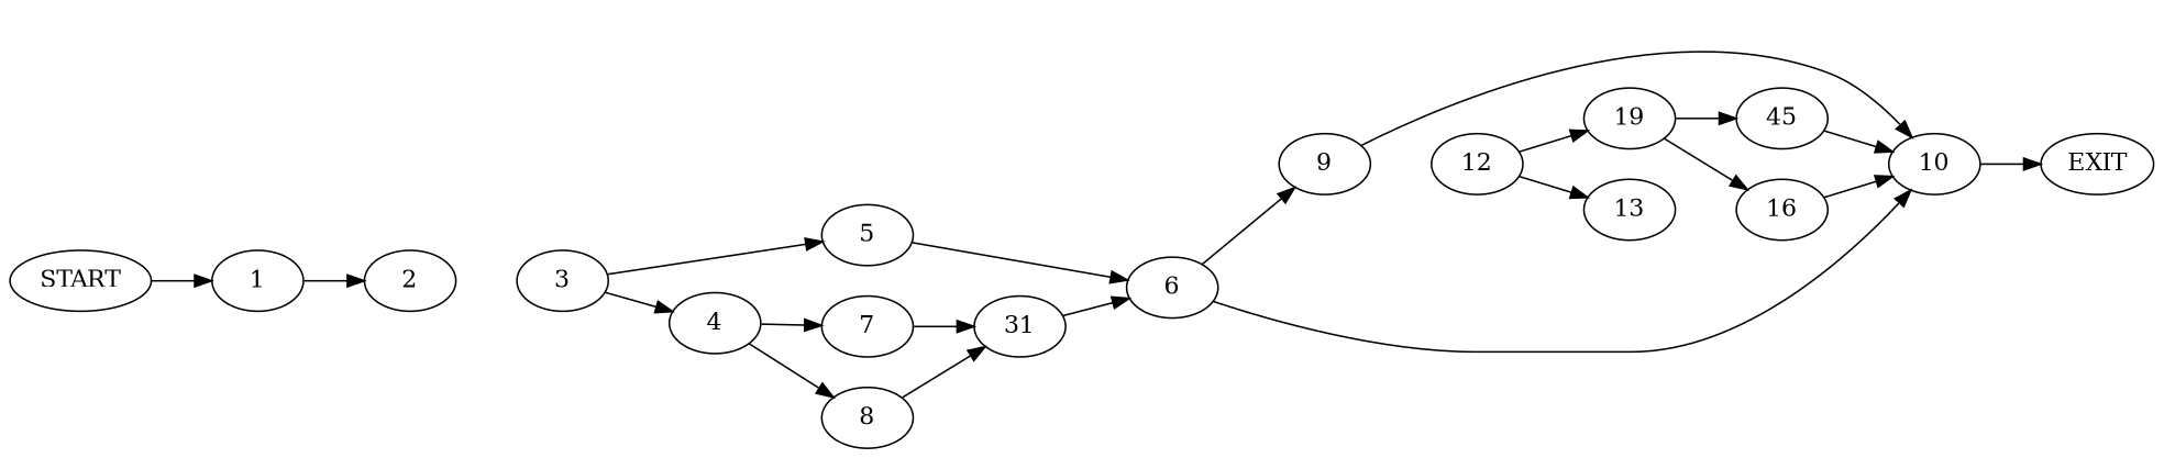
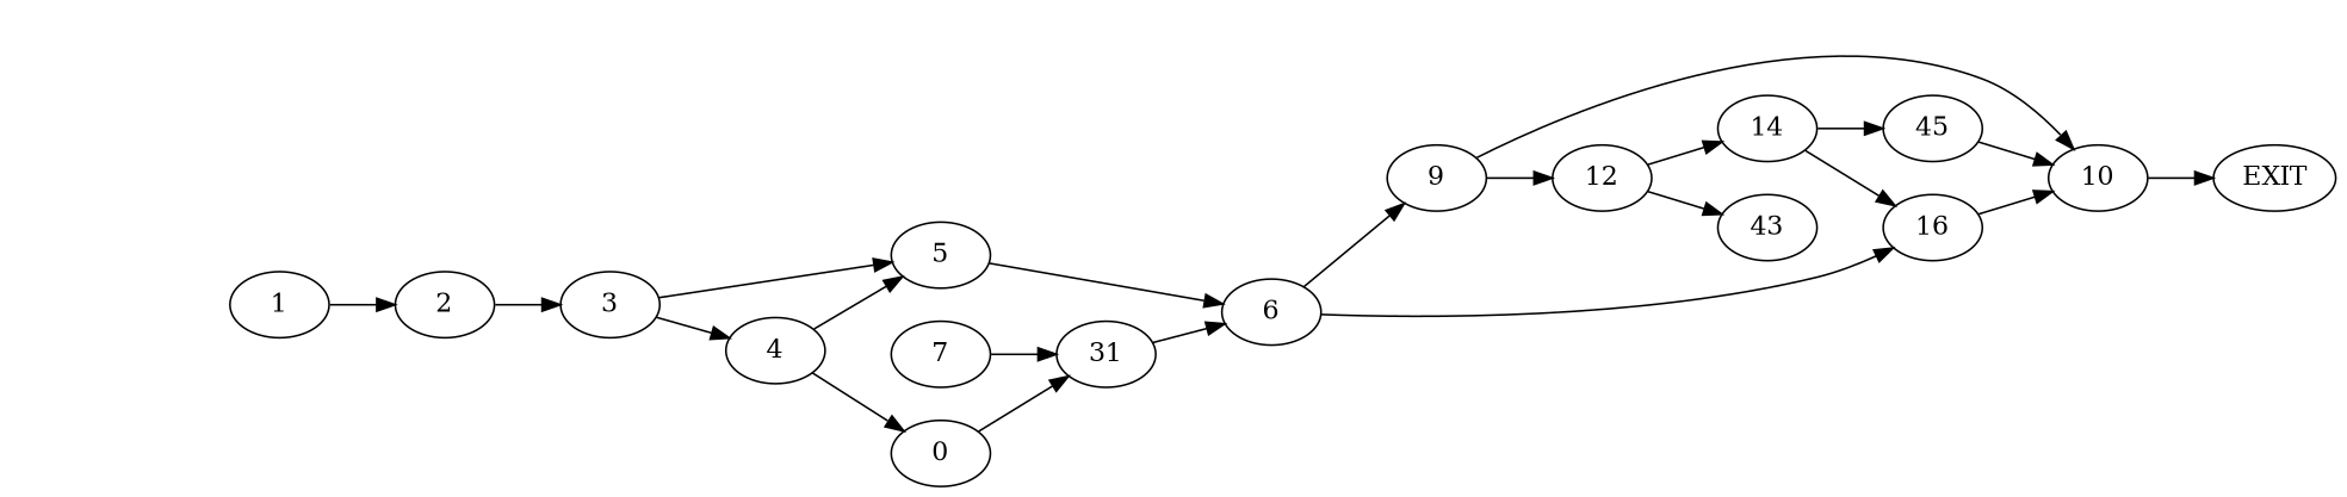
  digraph {
    rankdir=LR
-   n1 [label=START]
    1
    2
    n4 [label=EXIT]
    3
    4
    5
    7
-   8
+   8 [label=0]
    6
    n11 [label=31]
    9
    10
    12
-   13
-   14 [label=19]
+   13 [label=43]
+   14
    n17 [label=45]
    16
-   n1 -> 1
    1 -> 2
+   2 -> 3
    3 -> 4
    3 -> 5
-   4 -> 7
+   4 -> 5
    4 -> 8
    5 -> 6
    7 -> n11
    8 -> n11
    6 -> 9
-   6 -> 10
+   6 -> 16
    n11 -> 6
    9 -> 10
+   9 -> 12
    10 -> n4
    12 -> 13
    12 -> 14
    14 -> n17
    14 -> 16
    n17 -> 10
    16 -> 10
  }
